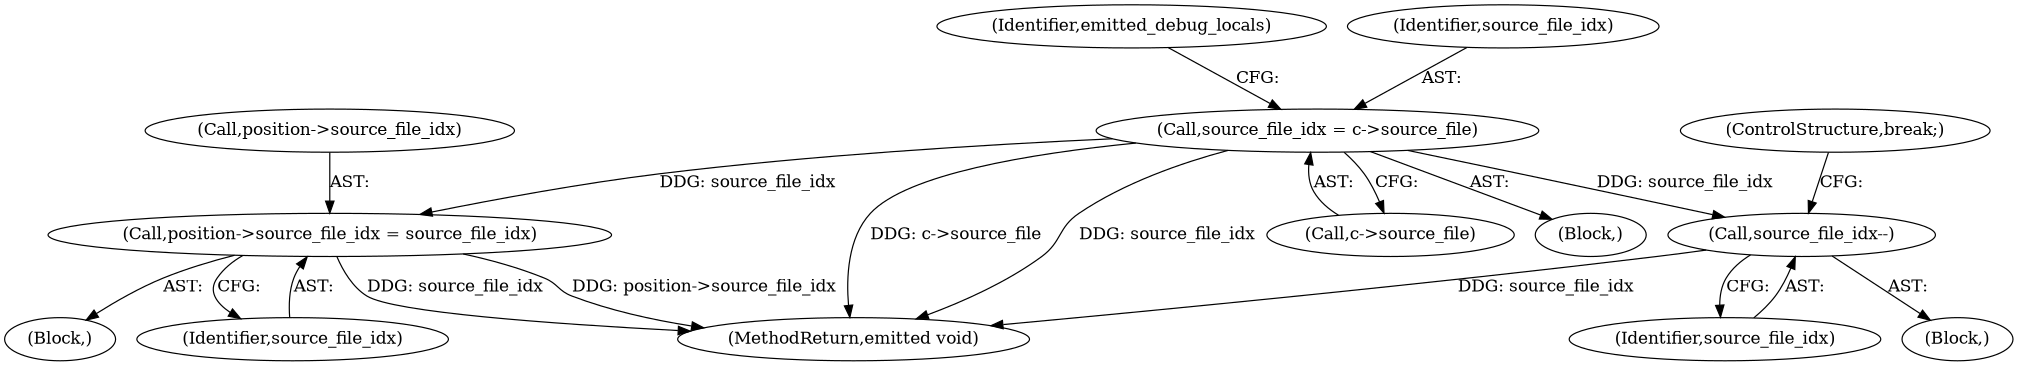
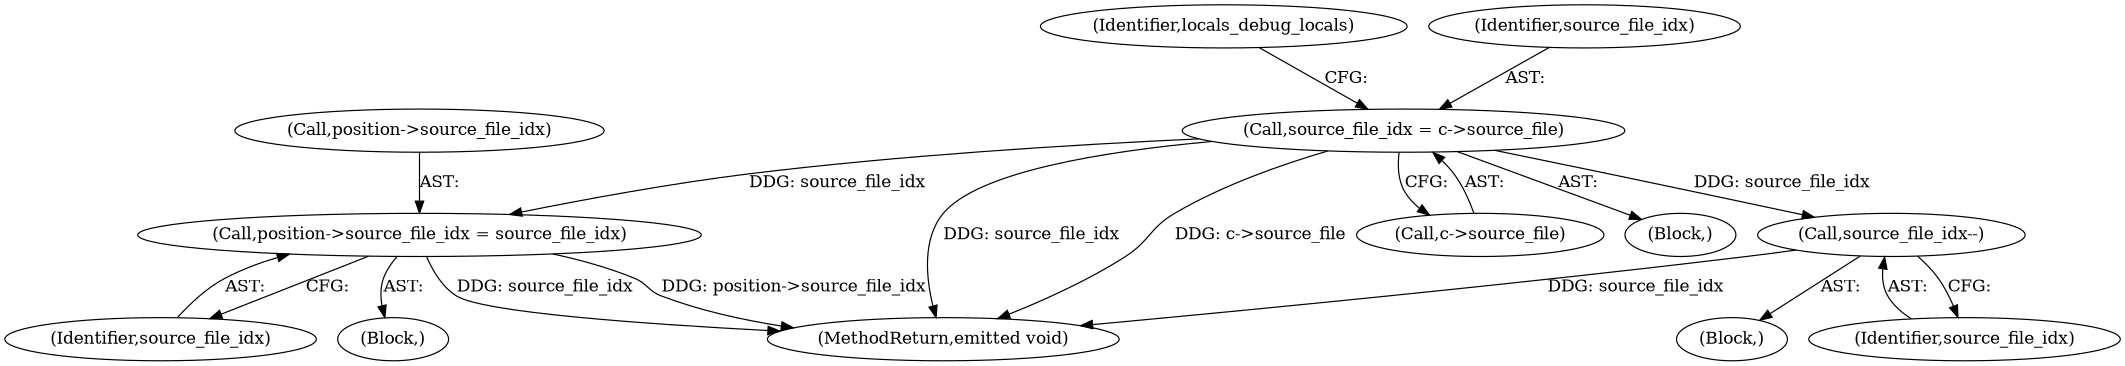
  digraph {
    n1 [label="(Call,source_file_idx = c->source_file)"]
    n2 [label="(Call,source_file_idx--)"]
    n3 [label="(Call,position->source_file_idx = source_file_idx)"]
    n4 [label="(MethodReturn,emitted void)"]
    n5 [label="(Call,c->source_file)"]
    n6 [label="(Block,)"]
    n7 [label="(Block,)"]
    n8 [label="(Identifier,source_file_idx)"]
    n9 [label="(Identifier,source_file_idx)"]
    n10 [label="(Block,)"]
    n11 [label="(Call,position->source_file_idx)"]
-   n12 [label="(Identifier,emitted_debug_locals)"]
-   n13 [label="(ControlStructure,break;)"]
+   n12 [label="(Identifier,locals_debug_locals)"]
    n14 [label="(Identifier,source_file_idx)"]
    n1 -> n2 [label="DDG: source_file_idx"]
    n1 -> n3 [label="DDG: source_file_idx"]
    n1 -> n4 [label="DDG: c->source_file"]
    n1 -> n4 [label="DDG: source_file_idx"]
    n1 -> n5 [label="CFG: "]
    n1 -> n6 [label="AST: "]
    n2 -> n4 [label="DDG: source_file_idx"]
    n2 -> n7 [label="AST: "]
    n2 -> n8 [label="CFG: "]
    n3 -> n4 [label="DDG: source_file_idx"]
    n3 -> n4 [label="DDG: position->source_file_idx"]
    n3 -> n9 [label="CFG: "]
    n3 -> n10 [label="AST: "]
    n5 -> n1 [label="AST: "]
    n8 -> n2 [label="AST: "]
    n9 -> n3 [label="AST: "]
    n11 -> n3 [label="AST: "]
    n12 -> n1 [label="CFG: "]
-   n13 -> n2 [label="CFG: "]
    n14 -> n1 [label="AST: "]
  }
